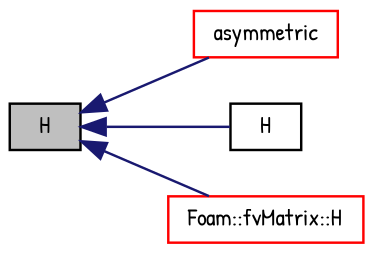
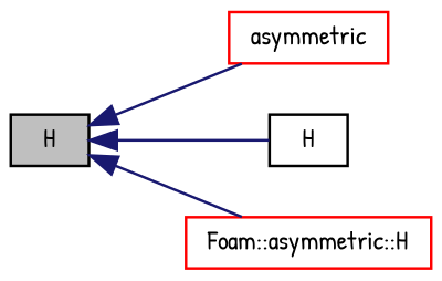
  digraph {
    rankdir=LR
    fontname="Patrick Hand"
    node [color=black fontname="Patrick Hand" fontsize=10 shape=record]
    edge [color=midnightblue dir=back fontname="Patrick Hand" fontsize=10 labelfontname=Helvetica labelfontsize=10 style=solid]
    n1 [fillcolor=grey75 fontcolor=black height=0.2 label=H style=filled width=0.4]
    n2 [color=red height=0.2 label=asymmetric width=0.4]
    n3 [height=0.2 label=H width=0.4]
-   n4 [color=red height=0.2 label="Foam::fvMatrix::H" width=0.4]
+   n4 [color=red height=0.2 label="Foam::asymmetric::H" width=0.4]
    n1 -> n2
    n1 -> n3
    n1 -> n4
  }
